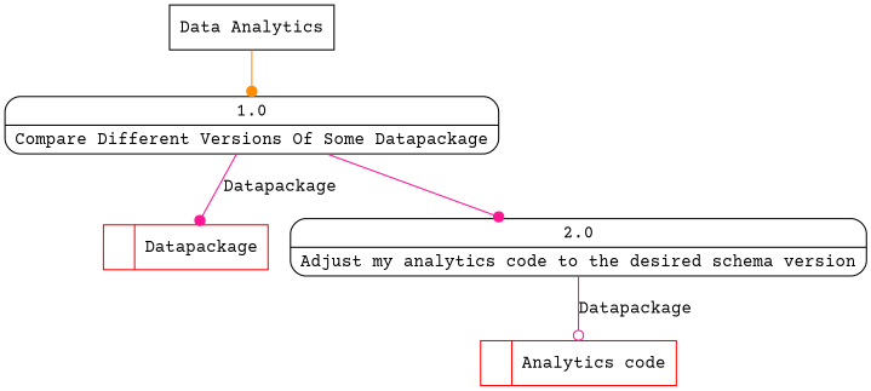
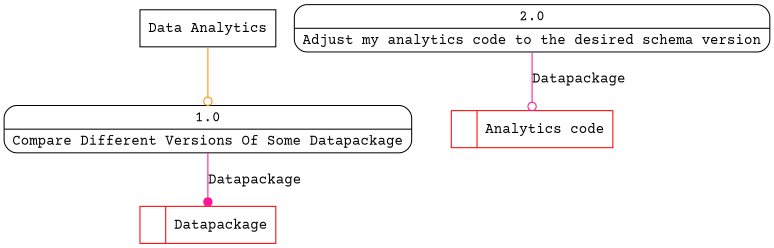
  digraph {
    fontname="Courier Prime"
    node [fontname="Courier Prime" shape=record]
    edge [arrowhead=odot color=deeppink fontname="Courier Prime"]
    n1 [color=red label="<f0>  |<f1> Datapackage "]
    n2 [label="Data Analytics" shape=box]
    n3 [label="{<f0> 1.0|<f1> Compare Different Versions Of Some Datapackage }" shape=Mrecord]
    n4 [label="{<f0> 2.0|<f1> Adjust my analytics code to the desired schema version }" shape=Mrecord]
    n5 [color=red label="<f0>  |<f1> Analytics code "]
-   n2 -> n3 [arrowhead=dot color=darkorange]
+   n2 -> n3 [color=darkorange]
    n3 -> n1 [arrowhead=dot label=Datapackage]
-   n3 -> n4 [arrowhead=dot]
    n4 -> n5 [label=Datapackage]
  }
